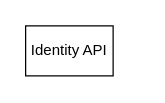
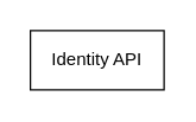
  <mxCell id="0" />
  <mxCell id="1" parent="0" />
- <mxCell id="2" value="Identity API" style="rounded=0;whiteSpace=wrap;html=1;" vertex="1" parent="1"><mxGeometry x="20" y="20" width="70" height="40" as="geometry" /></mxCell>
+ <mxCell id="2" value="Identity API" style="rounded=0;whiteSpace=wrap;html=1;" vertex="1" parent="1"><mxGeometry x="20" y="20" width="90" height="40" as="geometry" /></mxCell>
